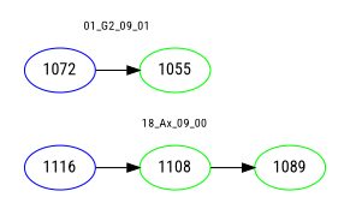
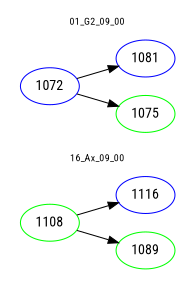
  digraph {
    fontname="Roboto Condensed"
    rankdir=LR
    node [color=green fontname="Roboto Condensed"]
    edge [color=black fontname="Roboto Condensed"]
    n1 [label=1108]
    n2 [label=1089]
    n3 [color=blue label=1116]
    n4 [color=blue label=1072]
-   n5 [label=1055]
+   n5 [label=1075]
+   n6 [color=blue label=1081]
    subgraph cluster_1 {
      color=white
      fontsize=10
-     label="18_Ax_09_00"
+     label="16_Ax_09_00"
      n1
      n2
      n3
    }
    subgraph cluster_2 {
      color=white
      fontsize=10
-     label="01_G2_09_01"
+     label="01_G2_09_00"
      n4
      n5
+     n6
    }
    n1 -> n2
-   n3 -> n1
+   n1 -> n3
    n4 -> n5
+   n4 -> n6
  }
